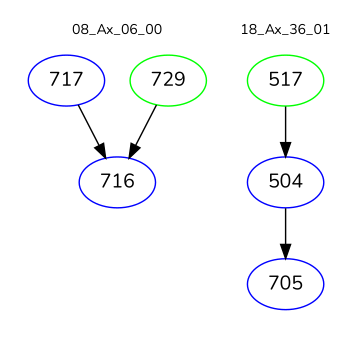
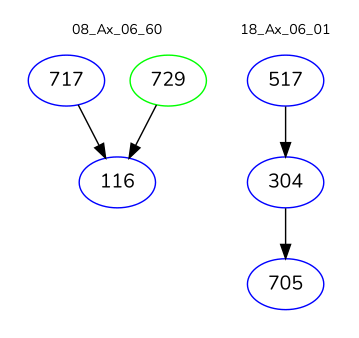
  digraph {
    fontname=Nunito
    node [color=blue fontname=Nunito]
    edge [color=black fontname=Nunito]
    n1 [color=green label=729]
-   n2 [label=716]
+   n2 [label=116]
    n3 [label=717]
-   n4 [color=green label=517]
-   n5 [label=504]
+   n4 [label=517]
+   n5 [label=304]
    n6 [label=705]
    subgraph cluster_1 {
      color=white
      fontsize=10
-     label="08_Ax_06_00"
+     label="08_Ax_06_60"
      n1
      n2
      n3
    }
    subgraph cluster_2 {
      color=white
      fontsize=10
-     label="18_Ax_36_01"
+     label="18_Ax_06_01"
      n4
      n5
      n6
    }
    n1 -> n2
    n3 -> n2
    n4 -> n5
    n5 -> n6
  }
